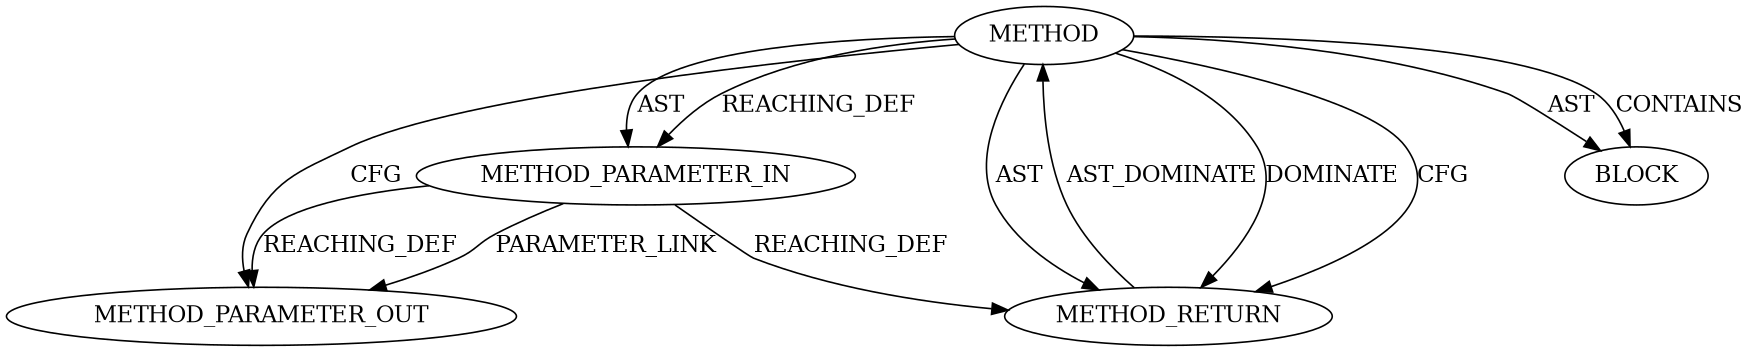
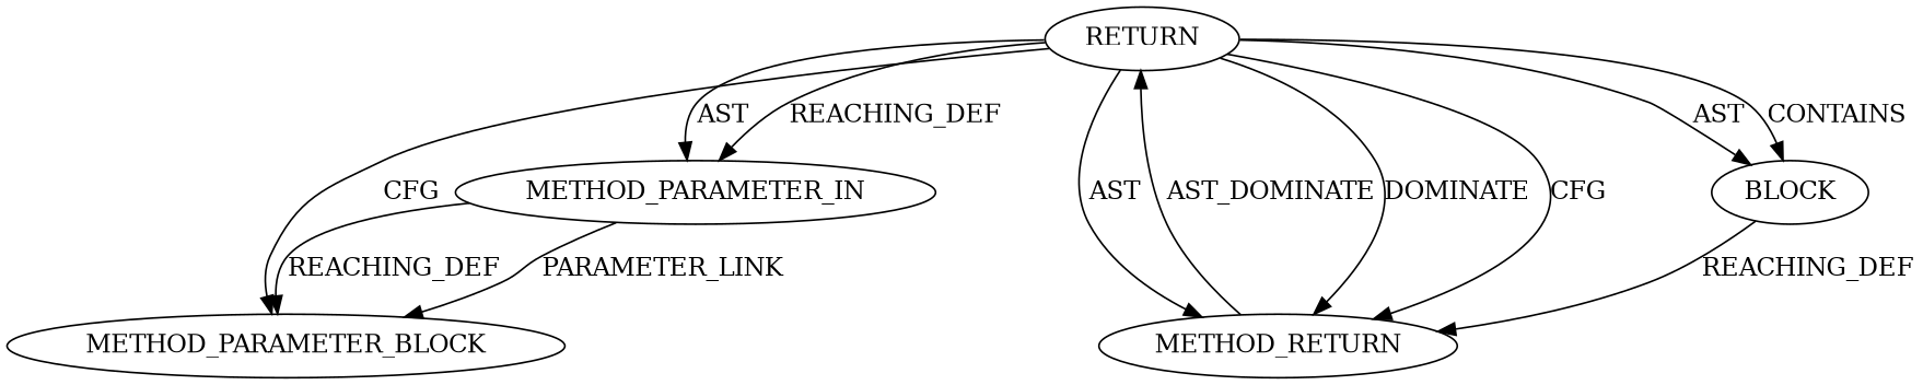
  digraph {
    node [CODE=p1 EVALUATION_STRATEGY=BY_VALUE ORDER=1 TYPE_FULL_NAME=ANY]
-   n1 [INDEX=1 IS_VARIADIC=false NAME=p1 label=METHOD_PARAMETER_OUT]
+   n1 [INDEX=1 IS_VARIADIC=false NAME=p1 label=METHOD_PARAMETER_BLOCK]
    n2 [CODE=RET ORDER=2 label=METHOD_RETURN]
-   n3 [AST_PARENT_FULL_NAME="<global>" AST_PARENT_TYPE=NAMESPACE_BLOCK CODE="<empty>" FILENAME="messenger_v2.c" FULL_NAME="messenger_v2.c:72:72:FRONT_PAD:1" IS_EXTERNAL=true LINE_NUMBER=72 LINE_NUMBER_END=72 NAME=FRONT_PAD ORDER=0 label=METHOD EVALUATION_STRATEGY="" TYPE_FULL_NAME=""]
+   n3 [AST_PARENT_FULL_NAME="<global>" AST_PARENT_TYPE=NAMESPACE_BLOCK CODE="<empty>" FILENAME="messenger_v2.c" FULL_NAME="messenger_v2.c:72:72:FRONT_PAD:1" IS_EXTERNAL=true LINE_NUMBER=72 LINE_NUMBER_END=72 NAME=FRONT_PAD ORDER=0 label=RETURN EVALUATION_STRATEGY="" TYPE_FULL_NAME=""]
    n4 [ARGUMENT_INDEX=1 CODE="<empty>" label=BLOCK EVALUATION_STRATEGY=""]
    n5 [INDEX=1 IS_VARIADIC=false NAME=p1 label=METHOD_PARAMETER_IN]
    n2 -> n3 [label=AST_DOMINATE]
    n3 -> n1 [label=CFG]
    n3 -> n2 [label=DOMINATE]
    n3 -> n2 [label=CFG]
    n3 -> n2 [label=AST]
    n3 -> n4 [label=AST]
    n3 -> n4 [label=CONTAINS]
    n3 -> n5 [label=AST]
    n3 -> n5 [label=REACHING_DEF]
    n5 -> n1 [VARIABLE=p1 label=REACHING_DEF]
    n5 -> n1 [label=PARAMETER_LINK]
-   n5 -> n2 [VARIABLE=p1 label=REACHING_DEF]
+   n4 -> n2 [VARIABLE=p1 label=REACHING_DEF]
  }
